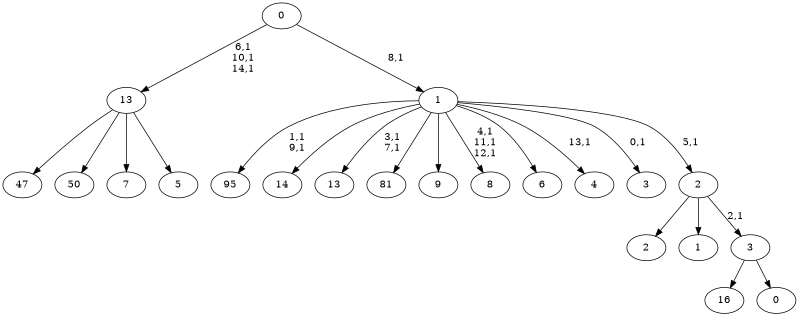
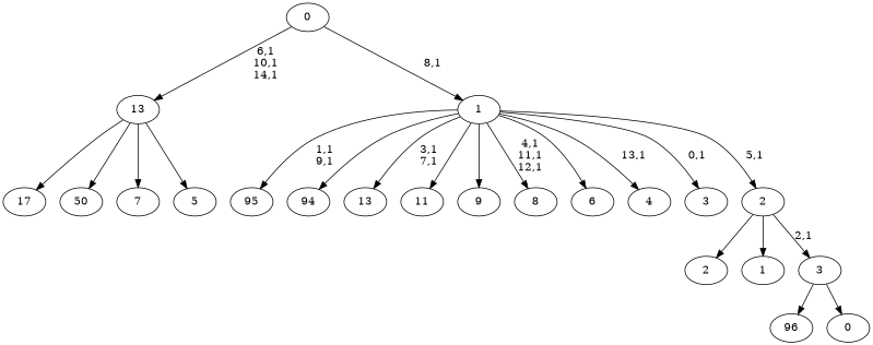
  digraph {
-   n1 [label=47]
-   n2 [label=16]
+   n1 [label=17]
+   n2 [label=96]
    n3 [label=95]
-   n4 [label=14]
+   n4 [label=94]
    n5 [label=13]
-   n6 [label=81]
+   n6 [label=11]
    n7 [label=50]
    n8 [label=9]
    n9 [label=8]
    n10 [label=7]
    n11 [label=6]
    n12 [label=5]
    13
    n14 [label=4]
    n15 [label=3]
    n16 [label=2]
    n17 [label=1]
    n18 [label=0]
    3
    2
    1
    0
    13 -> n1
    13 -> n7
    13 -> n10
    13 -> n12
    3 -> n2
    3 -> n18
    2 -> n16
    2 -> n17
    2 -> 3 [label="2,1"]
    1 -> n3 [label="1,1\n9,1"]
    1 -> n4
    1 -> n5 [label="3,1\n7,1"]
    1 -> n6
    1 -> n8
    1 -> n9 [label="4,1\n11,1\n12,1"]
    1 -> n11
    1 -> n14 [label="13,1"]
    1 -> n15 [label="0,1"]
    1 -> 2 [label="5,1"]
    0 -> 13 [label="6,1\n10,1\n14,1"]
    0 -> 1 [label="8,1"]
  }
